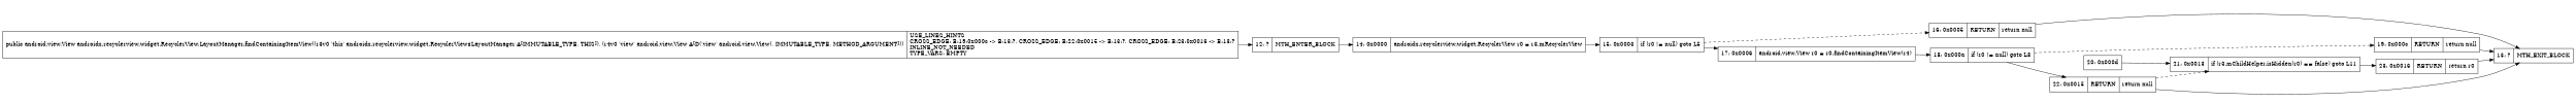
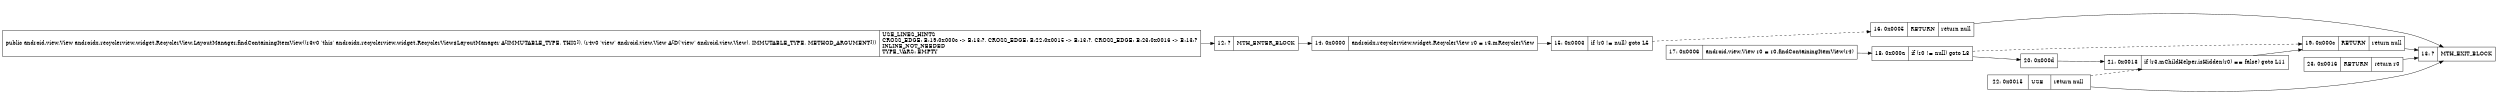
  digraph {
    rankdir=LR
    node [shape=record]
    n1 [label="{12\:\ ?|MTH_ENTER_BLOCK\l}"]
    n2 [label="{14\:\ 0x0000|androidx.recyclerview.widget.RecyclerView r0 = r3.mRecyclerView\l}"]
    n3 [label="{15\:\ 0x0003|if (r0 != null) goto L5\l}"]
    n4 [label="{16\:\ 0x0005|RETURN\l|return null\l}"]
    n5 [label="{17\:\ 0x0006|android.view.View r0 = r0.findContainingItemView(r4)\l}"]
    n6 [label="{13\:\ ?|MTH_EXIT_BLOCK\l}"]
    n7 [label="{18\:\ 0x000a|if (r0 != null) goto L8\l}"]
    n8 [label="{19\:\ 0x000c|RETURN\l|return null\l}"]
    n9 [label="{20\:\ 0x000d}"]
    n10 [label="{21\:\ 0x0013|if (r3.mChildHelper.isHidden(r0) == false) goto L11\l}"]
    n11 [label="{23\:\ 0x0016|RETURN\l|return r0\l}"]
-   n12 [label="{22\:\ 0x0015|RETURN\l|return null\l}"]
+   n12 [label="{22\:\ 0x0015|USE\l|return null\l}"]
    n13 [label="{public android.view.View androidx.recyclerview.widget.RecyclerView.LayoutManager.findContainingItemView((r3v0 'this' androidx.recyclerview.widget.RecyclerView$LayoutManager A[IMMUTABLE_TYPE, THIS]), (r4v0 'view' android.view.View A[D('view' android.view.View), IMMUTABLE_TYPE, METHOD_ARGUMENT]))  | USE_LINES_HINTS\lCROSS_EDGE: B:19:0x000c \-\> B:13:?, CROSS_EDGE: B:22:0x0015 \-\> B:13:?, CROSS_EDGE: B:23:0x0016 \-\> B:13:?\lINLINE_NOT_NEEDED\lTYPE_VARS: EMPTY\l}"]
    n1 -> n2
    n2 -> n3
    n3 -> n4 [style=dashed]
-   n3 -> n5
    n4 -> n6
    n5 -> n7
    n7 -> n8 [style=dashed]
-   n7 -> n12
+   n7 -> n9
    n8 -> n6
    n9 -> n10
-   n10 -> n11
+   n10 -> n8
    n11 -> n6
    n12 -> n6
    n12 -> n10 [style=dashed]
    n13 -> n1
  }
